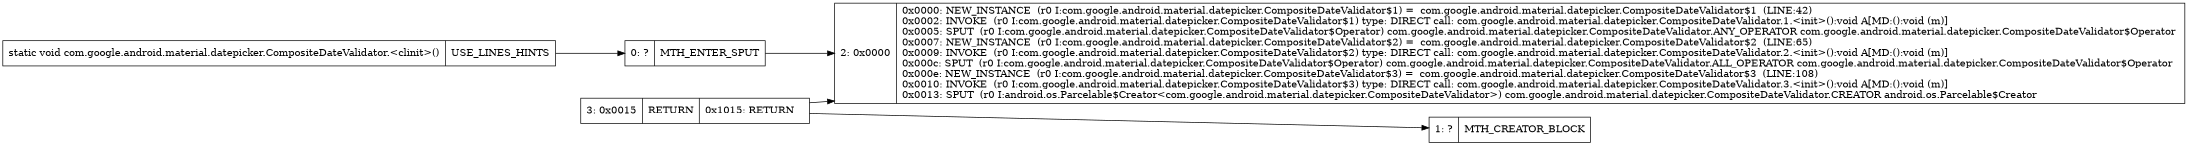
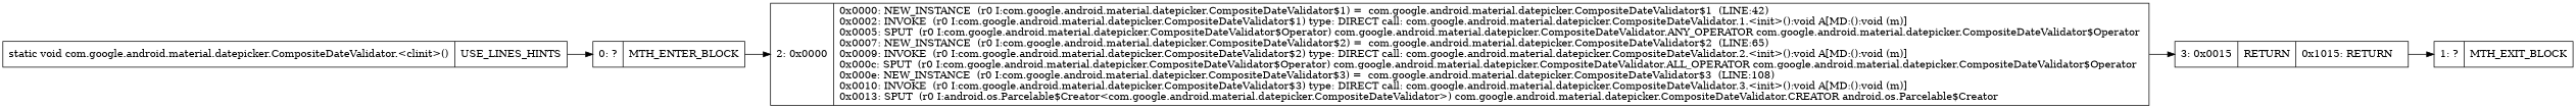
  digraph {
    rankdir=LR
    node [shape=record]
-   n1 [label="{0\:\ ?|MTH_ENTER_SPUT\l}"]
+   n1 [label="{0\:\ ?|MTH_ENTER_BLOCK\l}"]
    n2 [label="{2\:\ 0x0000|0x0000: NEW_INSTANCE  (r0 I:com.google.android.material.datepicker.CompositeDateValidator$1) =  com.google.android.material.datepicker.CompositeDateValidator$1  (LINE:42)\l0x0002: INVOKE  (r0 I:com.google.android.material.datepicker.CompositeDateValidator$1) type: DIRECT call: com.google.android.material.datepicker.CompositeDateValidator.1.\<init\>():void A[MD:():void (m)]\l0x0005: SPUT  (r0 I:com.google.android.material.datepicker.CompositeDateValidator$Operator) com.google.android.material.datepicker.CompositeDateValidator.ANY_OPERATOR com.google.android.material.datepicker.CompositeDateValidator$Operator \l0x0007: NEW_INSTANCE  (r0 I:com.google.android.material.datepicker.CompositeDateValidator$2) =  com.google.android.material.datepicker.CompositeDateValidator$2  (LINE:65)\l0x0009: INVOKE  (r0 I:com.google.android.material.datepicker.CompositeDateValidator$2) type: DIRECT call: com.google.android.material.datepicker.CompositeDateValidator.2.\<init\>():void A[MD:():void (m)]\l0x000c: SPUT  (r0 I:com.google.android.material.datepicker.CompositeDateValidator$Operator) com.google.android.material.datepicker.CompositeDateValidator.ALL_OPERATOR com.google.android.material.datepicker.CompositeDateValidator$Operator \l0x000e: NEW_INSTANCE  (r0 I:com.google.android.material.datepicker.CompositeDateValidator$3) =  com.google.android.material.datepicker.CompositeDateValidator$3  (LINE:108)\l0x0010: INVOKE  (r0 I:com.google.android.material.datepicker.CompositeDateValidator$3) type: DIRECT call: com.google.android.material.datepicker.CompositeDateValidator.3.\<init\>():void A[MD:():void (m)]\l0x0013: SPUT  (r0 I:android.os.Parcelable$Creator\<com.google.android.material.datepicker.CompositeDateValidator\>) com.google.android.material.datepicker.CompositeDateValidator.CREATOR android.os.Parcelable$Creator \l}"]
    n3 [label="{3\:\ 0x0015|RETURN\l|0x1015: RETURN   \l}"]
-   n4 [label="{1\:\ ?|MTH_CREATOR_BLOCK\l}"]
+   n4 [label="{1\:\ ?|MTH_EXIT_BLOCK\l}"]
    n5 [label="{static void com.google.android.material.datepicker.CompositeDateValidator.\<clinit\>()  | USE_LINES_HINTS\l}"]
    n1 -> n2
-   n3 -> n2
+   n2 -> n3
    n3 -> n4
    n5 -> n1
  }
